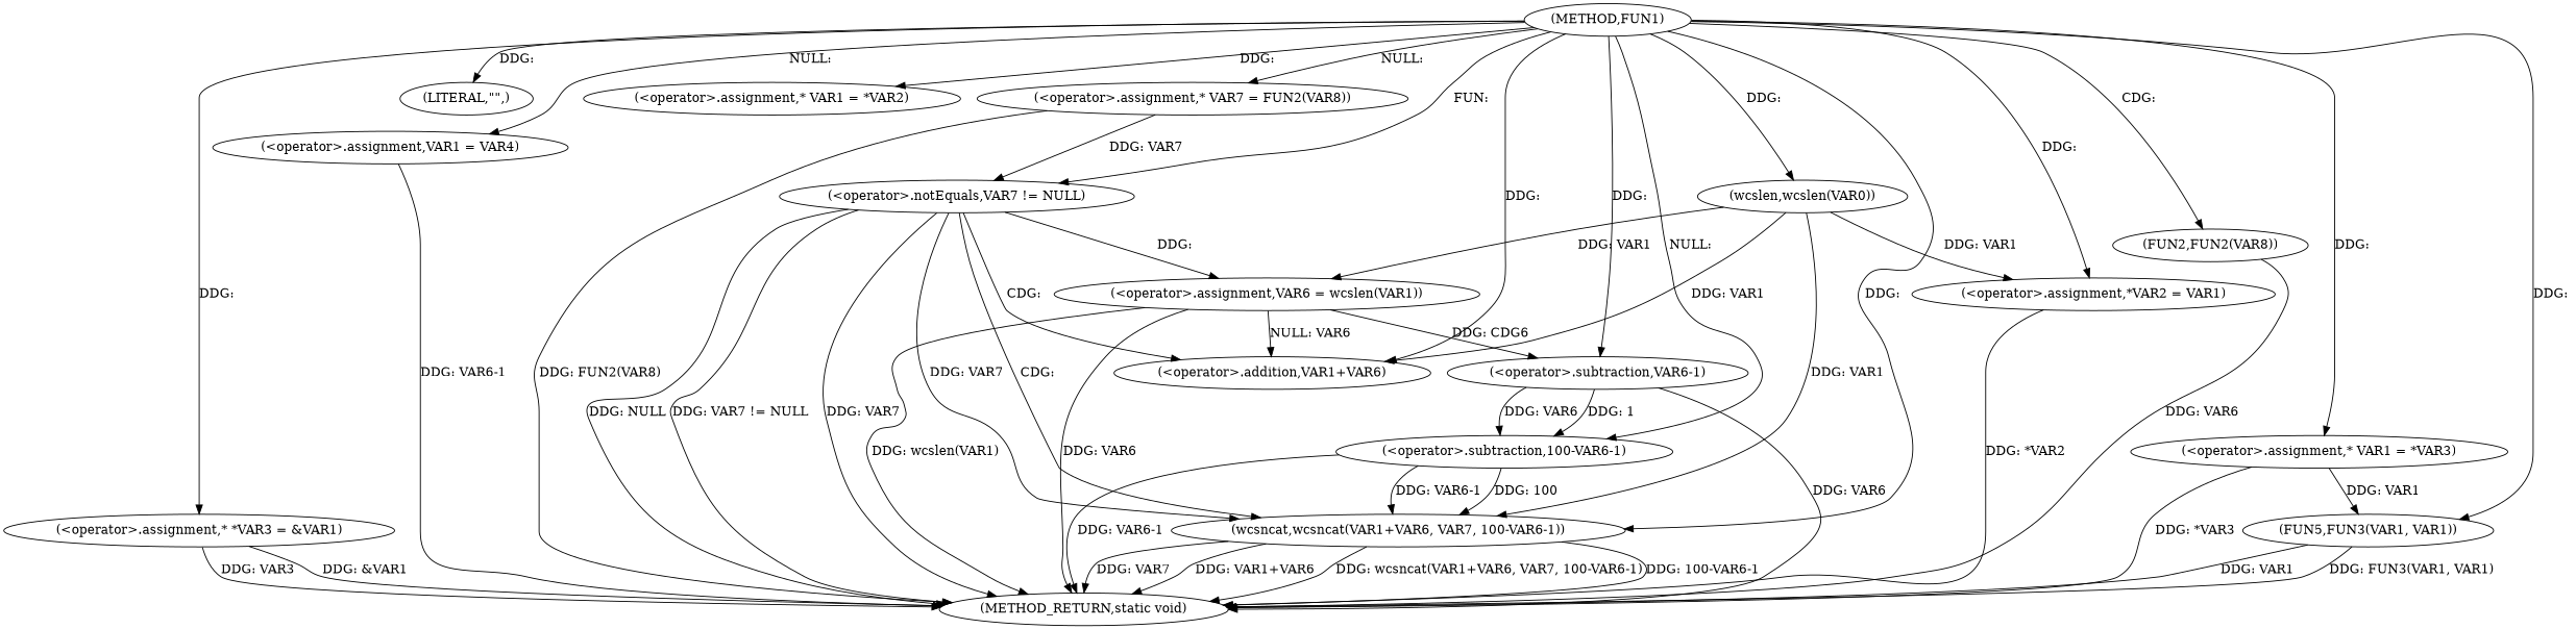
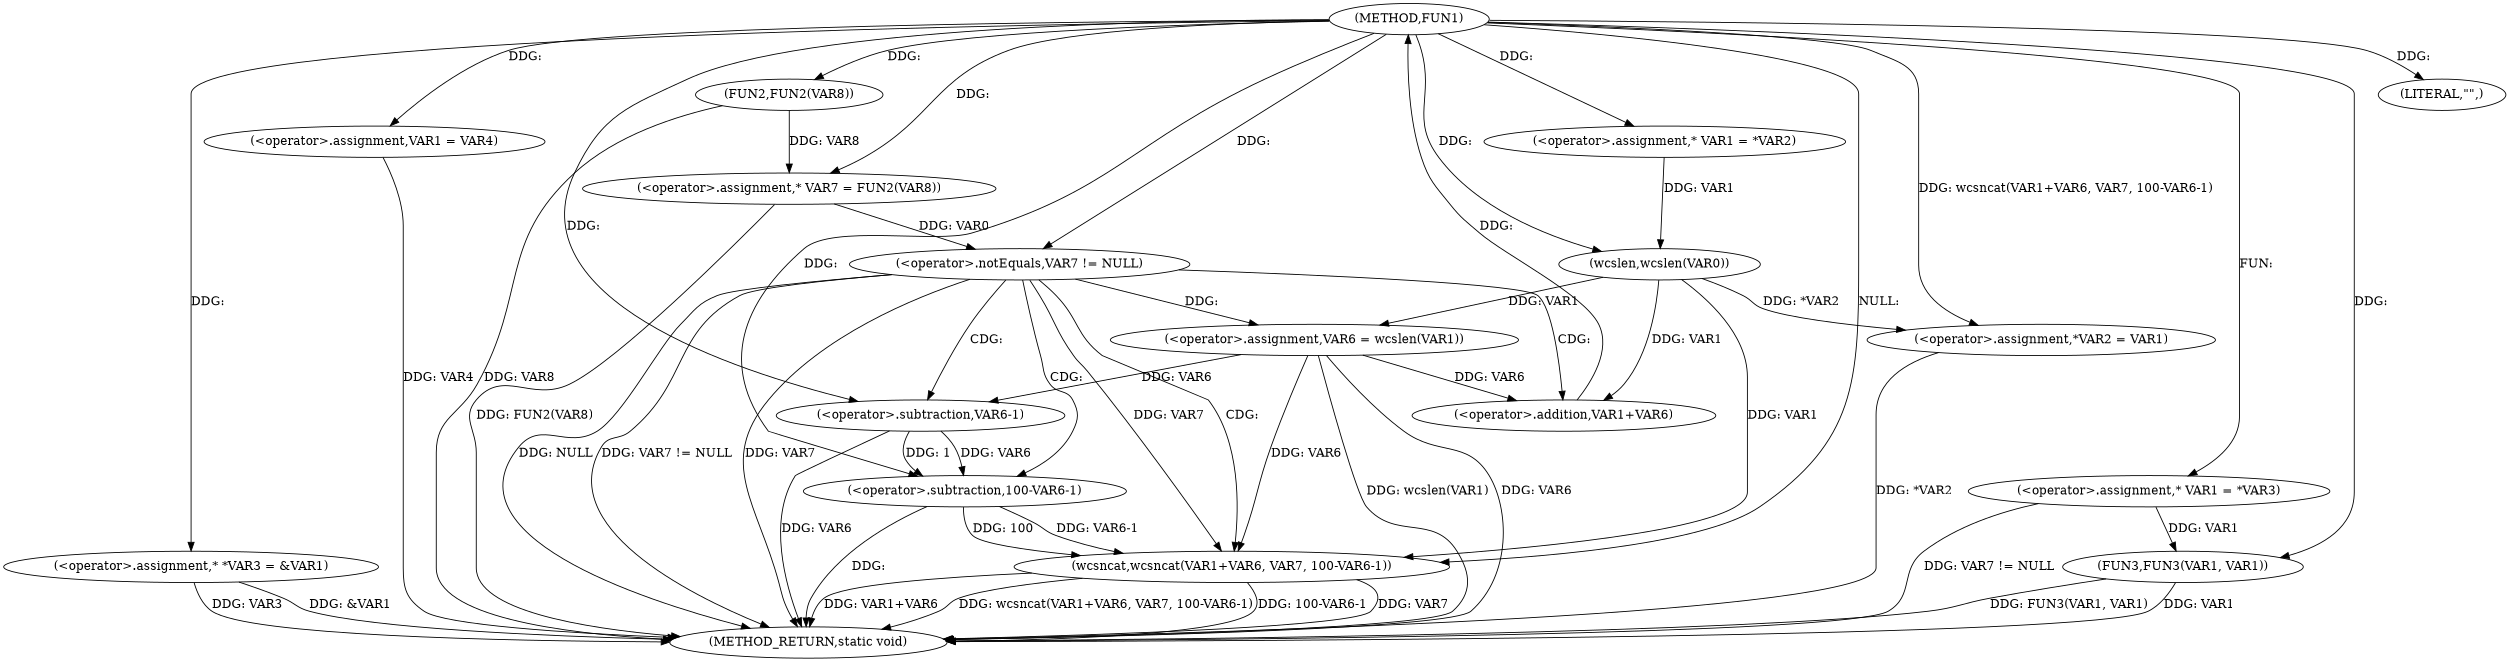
  digraph {
    n1 [label="(METHOD,FUN1)"]
    n2 [label="(<operator>.assignment,* *VAR3 = &VAR1)"]
    n3 [label="(LITERAL,\"\",)"]
    n4 [label="(<operator>.assignment,VAR1 = VAR4)"]
    n5 [label="(<operator>.assignment,* VAR1 = *VAR2)"]
    n6 [label="(wcslen,wcslen(VAR0))"]
    n7 [label="(<operator>.assignment,* VAR7 = FUN2(VAR8))"]
    n8 [label="(FUN2,FUN2(VAR8))"]
    n9 [label="(<operator>.notEquals,VAR7 != NULL)"]
    n10 [label="(wcsncat,wcsncat(VAR1+VAR6, VAR7, 100-VAR6-1))"]
    n11 [label="(<operator>.addition,VAR1+VAR6)"]
    n12 [label="(<operator>.subtraction,100-VAR6-1)"]
    n13 [label="(<operator>.subtraction,VAR6-1)"]
    n14 [label="(<operator>.assignment,*VAR2 = VAR1)"]
    n15 [label="(<operator>.assignment,* VAR1 = *VAR3)"]
-   n16 [label="(FUN5,FUN3(VAR1, VAR1))"]
+   n16 [label="(FUN3,FUN3(VAR1, VAR1))"]
    n17 [label="(METHOD_RETURN,static void)"]
    n18 [label="(<operator>.assignment,VAR6 = wcslen(VAR1))"]
    n1 -> n2 [label="DDG: "]
    n1 -> n3 [label="DDG: "]
-   n1 -> n4 [label="NULL: "]
+   n1 -> n4 [label="DDG: "]
    n1 -> n5 [label="DDG: "]
    n1 -> n6 [label="DDG: "]
-   n1 -> n7 [label="NULL: "]
-   n1 -> n8 [label="CDG: "]
-   n1 -> n9 [label="FUN: "]
-   n1 -> n10 [label="DDG: "]
-   n1 -> n11 [label="DDG: "]
-   n1 -> n12 [label="NULL: "]
+   n1 -> n7 [label="DDG: "]
+   n1 -> n8 [label="DDG: "]
+   n1 -> n9 [label="DDG: "]
+   n1 -> n10 [label="NULL: "]
+   n11 -> n1 [label="DDG: "]
+   n1 -> n12 [label="DDG: "]
    n1 -> n13 [label="DDG: "]
-   n1 -> n14 [label="DDG: "]
-   n1 -> n15 [label="DDG: "]
+   n1 -> n14 [label="DDG: wcsncat(VAR1+VAR6, VAR7, 100-VAR6-1)"]
+   n1 -> n15 [label="FUN: "]
    n1 -> n16 [label="DDG: "]
    n2 -> n17 [label="DDG: VAR3"]
    n2 -> n17 [label="DDG: &VAR1"]
-   n4 -> n17 [label="DDG: VAR6-1"]
+   n4 -> n17 [label="DDG: VAR4"]
+   n5 -> n6 [label="DDG: VAR1"]
    n6 -> n10 [label="DDG: VAR1"]
    n6 -> n11 [label="DDG: VAR1"]
-   n6 -> n14 [label="DDG: VAR1"]
+   n6 -> n14 [label="DDG: *VAR2"]
    n6 -> n18 [label="DDG: VAR1"]
-   n7 -> n9 [label="DDG: VAR7"]
+   n7 -> n9 [label="DDG: VAR0"]
    n7 -> n17 [label="DDG: FUN2(VAR8)"]
-   n8 -> n17 [label="DDG: VAR6"]
+   n8 -> n7 [label="DDG: VAR8"]
+   n8 -> n17 [label="DDG: VAR8"]
    n9 -> n10 [label="DDG: VAR7"]
    n9 -> n10 [label="CDG: "]
    n9 -> n11 [label="CDG: "]
+   n9 -> n12 [label="CDG: "]
+   n9 -> n13 [label="CDG: "]
    n9 -> n17 [label="DDG: VAR7 != NULL"]
    n9 -> n17 [label="DDG: VAR7"]
    n9 -> n17 [label="DDG: NULL"]
    n9 -> n18 [label="DDG: "]
    n10 -> n17 [label="DDG: VAR1+VAR6"]
    n10 -> n17 [label="DDG: wcsncat(VAR1+VAR6, VAR7, 100-VAR6-1)"]
    n10 -> n17 [label="DDG: 100-VAR6-1"]
    n10 -> n17 [label="DDG: VAR7"]
    n12 -> n10 [label="DDG: 100"]
    n12 -> n10 [label="DDG: VAR6-1"]
-   n12 -> n17 [label="DDG: VAR6-1"]
+   n12 -> n17 [label="DDG: "]
    n13 -> n12 [label="DDG: VAR6"]
    n13 -> n12 [label="DDG: 1"]
    n13 -> n17 [label="DDG: VAR6"]
    n14 -> n17 [label="DDG: *VAR2"]
    n15 -> n16 [label="DDG: VAR1"]
-   n15 -> n17 [label="DDG: *VAR3"]
+   n15 -> n17 [label="DDG: VAR7 != NULL"]
    n16 -> n17 [label="DDG: FUN3(VAR1, VAR1)"]
    n16 -> n17 [label="DDG: VAR1"]
-   n18 -> n11 [label="NULL: VAR6"]
-   n18 -> n13 [label="DDG: CDG6"]
+   n18 -> n10 [label="DDG: VAR6"]
+   n18 -> n11 [label="DDG: VAR6"]
+   n18 -> n13 [label="DDG: VAR6"]
    n18 -> n17 [label="DDG: wcslen(VAR1)"]
    n18 -> n17 [label="DDG: VAR6"]
  }
